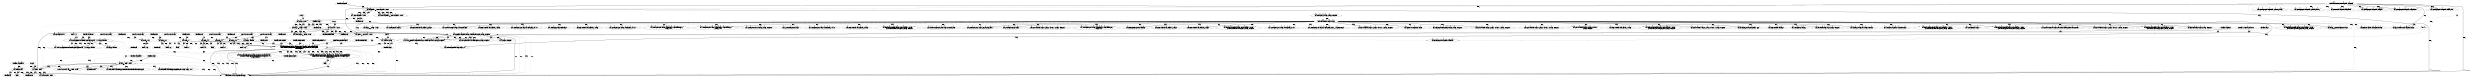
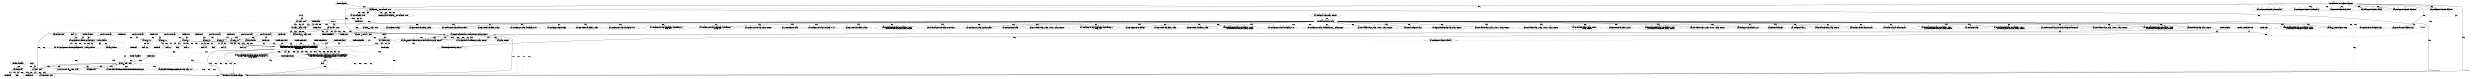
  digraph {
    edge [style=dotted]
    n1 [label="(Call,TIFFClose(tiff))"]
    n2 [label="(Identifier,tiff)"]
    n3 [label="(MethodReturn,static MagickBooleanType)"]
    n4 [label="(Block,)"]
    n5 [label="(Call,tiff == (TIFF *) NULL)"]
    n6 [label="(Call,(TIFF *) NULL)"]
    n7 [label="(ControlStructure,if (tiff == (TIFF *) NULL))"]
    n8 [label="(Call,TIFFClose(tiff))"]
    n9 [label="(Call,TIFFSetField(tiff,TIFFTAG_SUBFILETYPE,FILETYPE_REDUCEDIMAGE))"]
    n10 [label="(Call,TIFFSetField(tiff,TIFFTAG_IMAGELENGTH,(uint32) image->rows))"]
    n11 [label="(Identifier,NULL)"]
    n12 [label="(Call,(QuantumInfo *) NULL)"]
    n13 [label="(Call,tiff=TIFFClientOpen(image->filename,mode,(thandle_t) image,TIFFReadBlob,\n    TIFFWriteBlob,TIFFSeekBlob,TIFFCloseBlob,TIFFGetBlobSize,TIFFMapBlob,\n    TIFFUnmapBlob))"]
    n14 [label="(Call,TIFFClientOpen(image->filename,mode,(thandle_t) image,TIFFReadBlob,\n    TIFFWriteBlob,TIFFSeekBlob,TIFFCloseBlob,TIFFGetBlobSize,TIFFMapBlob,\n    TIFFUnmapBlob))"]
    n15 [label="(Block,)"]
    n16 [label="(Call,ThrowMagickException(&image->exception,GetMagickModule(),\n            CoderError,\"TIFF: negative image positions unsupported\",\"%s\",\n            image->filename))"]
    n17 [label="(Identifier,TIFFUnmapBlob)"]
    n18 [label="(Call,LogMagickEvent(TraceEvent,GetMagickModule(),\"%s\",image->filename))"]
    n19 [label="(Call,image->filename)"]
    n20 [label="(Call,(void) LogMagickEvent(TraceEvent,GetMagickModule(),\"%s\",image->filename))"]
    n21 [label="(Call,mode=\"wb8\")"]
    n22 [label="(Block,)"]
    n23 [label="(Literal,\"wb8\")"]
    n24 [label="(Call,mode=\"w8\")"]
    n25 [label="(Literal,\"w8\")"]
    n26 [label="(Call,mode=\"w\")"]
    n27 [label="(Block,)"]
    n28 [label="(Literal,\"w\")"]
    n29 [label="(Call,mode=\"wb\")"]
    n30 [label="(Literal,\"wb\")"]
    n31 [label="(Call,mode=\"wl\")"]
    n32 [label="(Literal,\"wl\")"]
    n33 [label="(Call,mode=\"wl8\")"]
    n34 [label="(Literal,\"wl8\")"]
    n35 [label="(Call,(thandle_t) image)"]
    n36 [label="(Call,DeleteImageProfile(image,\"tiff:37724\"))"]
    n37 [label="(Identifier,image)"]
    n38 [label="(Call,OpenBlob(image_info,image,WriteBinaryBlobMode,&image->exception))"]
    n39 [label="(Call,status=OpenBlob(image_info,image,WriteBinaryBlobMode,&image->exception))"]
    n40 [label="(Call,SetMagickThreadValue(tiff_exception,&image->exception))"]
    n41 [label="(Call,GetImageOption(image_info,\"tiff:endian\"))"]
    n42 [label="(Call,&image->exception)"]
    n43 [label="(Call,image_info != (const ImageInfo *) NULL)"]
    n44 [label="(Call,(const ImageInfo *) NULL)"]
-   n45 [label="(Call,assert(image_info != (const ImageInfo *) NULL))"]
+   n45 [label="(SetImageGray,assert(image_info != (const ImageInfo *) NULL))"]
    n46 [label="(Call,(Image *) NULL)"]
    n47 [label="(Identifier,NULL)"]
    n48 [label="(MethodParameterIn,const ImageInfo *image_info)"]
    n49 [label="(Call,GetImageOption(image_info,\"quantum:polarity\"))"]
    n50 [label="(Call,GetImageOption(image_info,\"quantum:polarity\"))"]
    n51 [label="(Call,GetTIFFInfo(image_info,tiff,&tiff_info))"]
    n52 [label="(Call,GetImageOption(image_info,\"tiff:alpha\"))"]
    n53 [label="(Call,TIFFSetProperties(tiff,image_info,image))"]
    n54 [label="(Call,GetImageOption(image_info,\"tiff:predictor\"))"]
    n55 [label="(Call,AcquireQuantumInfo(image_info,image))"]
    n56 [label="(Call,GetImageOption(image_info,\"tiff:fill-order\"))"]
    1000117
    n58 [label="(Call,image != (Image *) NULL)"]
    n59 [label="(Call,(const char *) NULL)"]
    n60 [label="(Identifier,NULL)"]
    n61 [label="(Call,assert(image != (Image *) NULL))"]
    n62 [label="(MethodParameterIn,Image *image)"]
    n63 [label="(Call,ExportQuantumPixels(image,(const CacheView *) NULL,\n                quantum_info,quantum_type,pixels,&image->exception))"]
    n64 [label="(Call,image=SyncNextImageInList(image))"]
    n65 [label="(Call,image == (Image *) NULL)"]
    n66 [label="(Call,SetImageDepth(image,8))"]
    n67 [label="(Call,TIFFWritePixels(tiff,&tiff_info,y,3,image))"]
    n68 [label="(Call,SetQuantumDepth(image,quantum_info,depth))"]
    n69 [label="(Call,TIFFWritePixels(tiff,&tiff_info,y,0,image))"]
    n70 [label="(Call,SetImageProgress(image,SaveImageTag,200,400))"]
    n71 [label="(Call,SetImageType(image,BilevelType))"]
    n72 [label="(Call,TIFFWritePixels(tiff,&tiff_info,y,1,image))"]
    n73 [label="(Call,SetImageProgress(image,SaveImageTag,400,400))"]
    n74 [label="(Call,SetImageProgress(image,SaveImageTag,(MagickOffsetType) y,\n                image->rows))"]
    n75 [label="(Call,SetImageProgress(image,SaveImageTag,(MagickOffsetType)\n                    y,image->rows))"]
    n76 [label="(Call,SetImageMonochrome(image,&image->exception))"]
    n77 [label="(Call,SyncNextImageInList(image))"]
    n78 [label="(Call,SetImageProgress(image,SaveImageTag,100,400))"]
    n79 [label="(Call,TIFFWritePixels(tiff,&tiff_info,y,0,image))"]
    n80 [label="(Call,ExportQuantumPixels(image,(const CacheView *) NULL,\n                quantum_info,RedQuantum,pixels,&image->exception))"]
    n81 [label="(Call,TransformImageColorspace(image,CMYKColorspace))"]
    n82 [label="(Call,GetImageProperty(image,\"jpeg:sampling-factor\"))"]
    n83 [label="(Call,GetImageListLength(image))"]
    n84 [label="(Call,GetVirtualPixels(image,0,y,image->columns,1,&image->exception))"]
    n85 [label="(Call,SetImageProgress(image,SaveImageTag,(MagickOffsetType) y,\n                image->rows))"]
    n86 [label="(Call,TIFFSetEXIFProperties(tiff,image))"]
    n87 [label="(Call,TIFFWritePixels(tiff,&tiff_info,y,0,image))"]
    n88 [label="(Call,TIFFWritePixels(tiff,&tiff_info,y,2,image))"]
    n89 [label="(Call,ExportQuantumPixels(image,(const CacheView *) NULL,\n                quantum_info,BlueQuantum,pixels,&image->exception))"]
    n90 [label="(Call,SetImageProgress(image,SaveImageTag,300,400))"]
    n91 [label="(Call,SetImageProgress(image,SaveImagesTag,scene++,imageListLength))"]
    n92 [label="(Call,GetVirtualPixels(image,0,y,image->columns,1,&image->exception))"]
    n93 [label="(Call,GetPreviousImageInList(image))"]
    n94 [label="(Call,IsHighDynamicRangeImage(image,&image->exception))"]
    n95 [label="(Call,GetVirtualPixels(image,0,y,image->columns,1,&image->exception))"]
    n96 [label="(Call,GetVirtualPixels(image,0,y,image->columns,1,&image->exception))"]
    n97 [label="(Call,GetVirtualPixels(image,0,y,image->columns,1,\n                  &image->exception))"]
    n98 [label="(Call,TIFFWritePixels(tiff,&tiff_info,y,0,image))"]
    n99 [label="(Call,ExportQuantumPixels(image,(const CacheView *) NULL,\n            quantum_info,quantum_type,pixels,&image->exception))"]
    n100 [label="(Call,GetVirtualPixels(image,0,y,image->columns,1,&image->exception))"]
    n101 [label="(Call,SetImageType(image,image_info->type))"]
    n102 [label="(Call,TIFFSetProfiles(tiff,image))"]
    n103 [label="(Call,SetImageDepth(image,8))"]
    n104 [label="(Call,DecodeLabImage(image,&image->exception))"]
    n105 [label="(Call,SetImageStorageClass(image,DirectClass))"]
    n106 [label="(Call,SetImageStorageClass(image,DirectClass))"]
    n107 [label="(Call,ExportQuantumPixels(image,(const CacheView *) NULL,\n                quantum_info,GreenQuantum,pixels,&image->exception))"]
    n108 [label="(Call,SetImageDepth(image,1))"]
    n109 [label="(Call,ExportQuantumPixels(image,(const CacheView *) NULL,\n                  quantum_info,AlphaQuantum,pixels,&image->exception))"]
    n110 [label="(Call,SetQuantumFormat(image,quantum_info,FloatingPointQuantumFormat))"]
    n111 [label="(Call,GetVirtualPixels(image,0,y,image->columns,1,&image->exception))"]
    n112 [label="(Call,ExportQuantumPixels(image,(const CacheView *) NULL,\n            quantum_info,quantum_type,pixels,&image->exception))"]
    n113 [label="(Call,EncodeLabImage(image,&image->exception))"]
    n114 [label="(Call,SetImageGray(image,&image->exception))"]
    n115 [label="(Identifier,NULL)"]
    n116 [label="(Call,option != (const char *) NULL)"]
    n117 [label="(Call,GetMagickModule())"]
    n118 [label="(Identifier,mode)"]
    n119 [label="(Identifier,mode)"]
    n120 [label="(Identifier,TIFFCloseBlob)"]
    n121 [label="(ControlStructure,break;)"]
    n122 [label="(ControlStructure,break;)"]
    n123 [label="(ControlStructure,break;)"]
    n124 [label="(Identifier,image)"]
    n125 [label="(ControlStructure,break;)"]
    n126 [label="(Identifier,mode)"]
    n127 [label="(Identifier,TIFFGetBlobSize)"]
    n128 [label="(ControlStructure,break;)"]
    n129 [label="(Identifier,tiff)"]
    n130 [label="(Identifier,MagickFalse)"]
    n131 [label="(Identifier,image_info)"]
    n132 [label="(Identifier,image)"]
    n133 [label="(Identifier,tiff)"]
    n134 [label="(Literal,\"%s\")"]
    n135 [label="(Identifier,mode)"]
    n136 [label="(Identifier,WriteBinaryBlobMode)"]
-   n137 [label="(TIFFClientOpen,TIFFMapBlob)"]
+   n137 [label="(Identifier,TIFFMapBlob)"]
    n138 [label="(Identifier,TIFFSeekBlob)"]
    n139 [label="(ControlStructure,break;)"]
    n140 [label="(Identifier,image_info)"]
    n141 [label="(Identifier,mode)"]
    n142 [label="(Identifier,mode)"]
    n143 [label="(Identifier,MagickFalse)"]
    n144 [label="(Call,image->filename)"]
    n145 [label="(Identifier,mode)"]
    n146 [label="(Identifier,TIFFWriteBlob)"]
    n147 [label="(Identifier,TraceEvent)"]
    n148 [label="(Identifier,image)"]
    n149 [label="(Identifier,TIFFReadBlob)"]
    1000291
    1000157
    1000304
    1000216
    n1 -> n2 [label="CFG: " style=dashed]
    n1 -> n3 [label="DDG: " style=dashed]
    n1 -> n3 [label="DDG: " style=bold]
    n1 -> n4 [label="AST: "]
    n2 -> n1 [label="AST: "]
    n5 -> n1 [label="DDG: " style=dashed]
    n5 -> n3 [label="DDG: "]
    n5 -> n3 [label="DDG: "]
    n5 -> n3 [label="DDG: "]
    n5 -> n6 [label="CFG: " style=bold]
    n5 -> n7 [label="AST: " style=bold]
    n5 -> n8 [label="DDG: " style=bold]
    n5 -> n9 [label="DDG: " style=dashed]
    n5 -> n10 [label="DDG: " style=dashed]
    n6 -> n3 [label="DDG: "]
    n6 -> n5 [label="AST: " style=dashed]
    n6 -> n5 [label="DDG: " style=bold]
    n6 -> n11 [label="CFG: " style=bold]
    n6 -> n12 [label="DDG: " style=dashed]
    n11 -> n6 [label="AST: " style=dashed]
    n13 -> n3 [label="DDG: " style=bold]
    n13 -> n5 [label="DDG: " style=dashed]
    n13 -> n14 [label="CFG: " style=dashed]
    n13 -> n15 [label="AST: " style=bold]
    n14 -> n3 [label="DDG: " style=dashed]
    n14 -> n3 [label="DDG: "]
    n14 -> n3 [label="DDG: " style=dashed]
    n14 -> n3 [label="DDG: " style=dashed]
    n14 -> n3 [label="DDG: " style=bold]
    n14 -> n3 [label="DDG: " style=dashed]
    n14 -> n3 [label="DDG: " style=dashed]
    n14 -> n3 [label="DDG: " style=dashed]
    n14 -> n3 [label="DDG: "]
    n14 -> n3 [label="DDG: " style=bold]
    n14 -> n13 [label="AST: " style=dashed]
    n14 -> n13 [label="DDG: " style=bold]
    n14 -> n13 [label="DDG: "]
    n14 -> n13 [label="DDG: "]
    n14 -> n13 [label="DDG: "]
    n14 -> n13 [label="DDG: " style=bold]
    n14 -> n13 [label="DDG: "]
    n14 -> n13 [label="DDG: " style=dashed]
    n14 -> n13 [label="DDG: "]
    n14 -> n13 [label="DDG: " style=bold]
    n14 -> n13 [label="DDG: " style=dashed]
    n14 -> n16 [label="DDG: " style=bold]
    n14 -> n17 [label="CFG: " style=dashed]
    n17 -> n14 [label="AST: "]
    n18 -> n3 [label="DDG: "]
    n18 -> n3 [label="DDG: " style=dashed]
    n18 -> n3 [label="DDG: "]
    n18 -> n14 [label="DDG: "]
    n18 -> n19 [label="CFG: "]
    n18 -> n20 [label="AST: "]
    n18 -> n20 [label="DDG: " style=bold]
    n18 -> n20 [label="DDG: "]
    n18 -> n20 [label="DDG: " style=dashed]
    n18 -> n20 [label="DDG: "]
    n19 -> n18 [label="AST: " style=bold]
    n20 -> n18 [label="CFG: " style=bold]
    n21 -> n14 [label="DDG: "]
    n21 -> n22 [label="AST: "]
    n21 -> n23 [label="CFG: "]
    n23 -> n21 [label="AST: " style=dashed]
    n24 -> n14 [label="DDG: "]
    n24 -> n22 [label="AST: "]
    n24 -> n25 [label="CFG: " style=dashed]
    n25 -> n24 [label="AST: " style=bold]
    n26 -> n14 [label="DDG: " style=bold]
    n26 -> n27 [label="AST: " style=dashed]
    n26 -> n28 [label="CFG: " style=dashed]
    n28 -> n26 [label="AST: " style=bold]
    n29 -> n14 [label="DDG: " style=bold]
    n29 -> n27 [label="AST: "]
    n29 -> n30 [label="CFG: " style=bold]
    n30 -> n29 [label="AST: " style=bold]
    n31 -> n14 [label="DDG: "]
    n31 -> n27 [label="AST: "]
    n31 -> n32 [label="CFG: " style=dashed]
    n32 -> n31 [label="AST: "]
    n33 -> n14 [label="DDG: " style=dashed]
    n33 -> n22 [label="AST: " style=dashed]
    n33 -> n34 [label="CFG: " style=bold]
    n34 -> n33 [label="AST: "]
    n35 -> n3 [label="DDG: " style=dashed]
    n35 -> n14 [label="AST: " style=bold]
    n35 -> n14 [label="DDG: "]
    n35 -> n36 [label="DDG: " style=dashed]
    n35 -> n37 [label="CFG: "]
    n37 -> n35 [label="AST: " style=dashed]
    n38 -> n3 [label="DDG: " style=dashed]
    n38 -> n3 [label="DDG: " style=dashed]
    n38 -> n3 [label="DDG: "]
    n38 -> n3 [label="DDG: " style=bold]
    n38 -> n35 [label="DDG: "]
    n38 -> n39 [label="AST: " style=bold]
    n38 -> n39 [label="DDG: " style=dashed]
    n38 -> n39 [label="DDG: " style=dashed]
    n38 -> n39 [label="DDG: "]
    n38 -> n39 [label="DDG: " style=bold]
    n38 -> n40 [label="DDG: " style=bold]
    n38 -> n41 [label="DDG: "]
    n38 -> n42 [label="CFG: " style=bold]
    n39 -> n38 [label="CFG: " style=bold]
    n42 -> n38 [label="AST: " style=dashed]
    n43 -> n3 [label="DDG: " style=bold]
    n43 -> n38 [label="DDG: "]
    n43 -> n44 [label="CFG: " style=bold]
    n43 -> n45 [label="AST: " style=bold]
    n43 -> n45 [label="DDG: "]
    n43 -> n45 [label="DDG: " style=bold]
    n44 -> n43 [label="AST: " style=bold]
    n44 -> n43 [label="DDG: "]
    n44 -> n46 [label="DDG: " style=bold]
    n44 -> n47 [label="CFG: " style=bold]
    n45 -> n43 [label="CFG: " style=dashed]
    n46 -> n3 [label="DDG: "]
    n46 -> n58 [label="AST: " style=bold]
    n46 -> n58 [label="DDG: " style=bold]
    n46 -> n59 [label="DDG: "]
    n46 -> n60 [label="CFG: "]
    n47 -> n44 [label="AST: "]
    n48 -> n3 [label="DDG: " style=bold]
    n48 -> n38 [label="DDG: " style=bold]
    n48 -> n41 [label="DDG: " style=dashed]
    n48 -> n43 [label="DDG: " style=dashed]
    n48 -> n49 [label="DDG: "]
    n48 -> n50 [label="DDG: "]
    n48 -> n51 [label="DDG: " style=dashed]
    n48 -> n52 [label="DDG: " style=bold]
    n48 -> n53 [label="DDG: " style=dashed]
    n48 -> n54 [label="DDG: " style=bold]
    n48 -> n55 [label="DDG: " style=bold]
    n48 -> n56 [label="DDG: " style=bold]
    n48 -> 1000117 [label="AST: " style=dashed]
    n58 -> n3 [label="DDG: "]
    n58 -> n38 [label="DDG: " style=bold]
    n58 -> n46 [label="CFG: " style=bold]
    n58 -> n61 [label="AST: "]
    n58 -> n61 [label="DDG: " style=dashed]
    n58 -> n61 [label="DDG: " style=dashed]
    n59 -> n6 [label="DDG: " style=bold]
    n59 -> n115 [label="CFG: " style=bold]
    n59 -> n116 [label="AST: "]
    n59 -> n116 [label="DDG: "]
    n60 -> n46 [label="AST: " style=dashed]
    n61 -> n58 [label="CFG: " style=dashed]
    n62 -> n3 [label="DDG: " style=dashed]
    n62 -> n35 [label="DDG: "]
    n62 -> n36 [label="DDG: " style=bold]
    n62 -> n38 [label="DDG: " style=bold]
    n62 -> n53 [label="DDG: "]
    n62 -> n55 [label="DDG: "]
    n62 -> 1000117 [label="AST: " style=dashed]
    n62 -> n58 [label="DDG: " style=bold]
    n62 -> n63 [label="DDG: " style=dashed]
    n62 -> n64 [label="DDG: " style=bold]
    n62 -> n65 [label="DDG: "]
    n62 -> n66 [label="DDG: " style=bold]
    n62 -> n67 [label="DDG: "]
    n62 -> n68 [label="DDG: " style=bold]
    n62 -> n69 [label="DDG: " style=dashed]
    n62 -> n70 [label="DDG: " style=dashed]
    n62 -> n71 [label="DDG: " style=dashed]
    n62 -> n72 [label="DDG: " style=dashed]
    n62 -> n73 [label="DDG: " style=dashed]
    n62 -> n74 [label="DDG: "]
    n62 -> n75 [label="DDG: " style=bold]
    n62 -> n76 [label="DDG: " style=dashed]
    n62 -> n77 [label="DDG: " style=dashed]
    n62 -> n78 [label="DDG: " style=dashed]
    n62 -> n79 [label="DDG: "]
    n62 -> n80 [label="DDG: " style=dashed]
    n62 -> n81 [label="DDG: " style=dashed]
    n62 -> n82 [label="DDG: " style=bold]
    n62 -> n83 [label="DDG: " style=bold]
    n62 -> n84 [label="DDG: " style=dashed]
    n62 -> n85 [label="DDG: " style=dashed]
    n62 -> n86 [label="DDG: " style=bold]
    n62 -> n87 [label="DDG: "]
    n62 -> n88 [label="DDG: " style=bold]
    n62 -> n89 [label="DDG: "]
    n62 -> n90 [label="DDG: "]
    n62 -> n91 [label="DDG: "]
    n62 -> n92 [label="DDG: " style=bold]
    n62 -> n93 [label="DDG: " style=bold]
    n62 -> n94 [label="DDG: " style=dashed]
    n62 -> n95 [label="DDG: " style=bold]
    n62 -> n96 [label="DDG: "]
    n62 -> n97 [label="DDG: " style=dashed]
    n62 -> n98 [label="DDG: "]
    n62 -> n99 [label="DDG: " style=dashed]
    n62 -> n100 [label="DDG: " style=bold]
    n62 -> n101 [label="CFG: " style=bold]
    n62 -> n102 [label="DDG: "]
    n62 -> n103 [label="DDG: "]
    n62 -> n104 [label="DDG: " style=bold]
    n62 -> n105 [label="DDG: " style=bold]
    n62 -> n106 [label="DDG: "]
    n62 -> n107 [label="DDG: "]
    n62 -> n108 [label="DDG: " style=dashed]
    n62 -> n109 [label="DDG: " style=bold]
    n62 -> n110 [label="DDG: "]
    n62 -> n111 [label="DDG: " style=bold]
    n62 -> n112 [label="DDG: " style=bold]
    n62 -> n113 [label="DDG: " style=bold]
    n114 -> n62 [label="DDG: " style=dashed]
    n115 -> n59 [label="AST: "]
    n116 -> n59 [label="CFG: " style=dashed]
    n117 -> n18 [label="AST: "]
    n118 -> n31 [label="AST: "]
    n119 -> n29 [label="AST: " style=dashed]
    n120 -> n14 [label="AST: " style=dashed]
    n121 -> n31 [label="CFG: " style=bold]
    n122 -> n33 [label="CFG: " style=bold]
    n123 -> n24 [label="CFG: " style=dashed]
    n124 -> n58 [label="AST: " style=bold]
    n125 -> n29 [label="CFG: "]
    n126 -> n24 [label="AST: " style=dashed]
    n127 -> n14 [label="AST: "]
    n128 -> n21 [label="CFG: " style=dashed]
    n129 -> n5 [label="AST: " style=dashed]
    n129 -> n13 [label="CFG: " style=dashed]
    n130 -> n1 [label="CFG: " style=bold]
    n131 -> n38 [label="AST: " style=bold]
    n132 -> n5 [label="CFG: " style=bold]
    n133 -> n13 [label="AST: "]
    n134 -> n18 [label="AST: "]
    n135 -> n21 [label="AST: " style=dashed]
    n136 -> n38 [label="AST: "]
    n137 -> n14 [label="AST: " style=bold]
    n138 -> n14 [label="AST: " style=dashed]
    n139 -> n26 [label="CFG: "]
    n140 -> n43 [label="AST: " style=bold]
    n141 -> n33 [label="AST: "]
    n142 -> n26 [label="AST: " style=dashed]
    n143 -> n5 [label="CFG: "]
    n144 -> n14 [label="AST: " style=bold]
    n145 -> n14 [label="AST: "]
    n146 -> n14 [label="AST: " style=bold]
    n147 -> n18 [label="AST: " style=bold]
    n148 -> n38 [label="AST: " style=dashed]
    n149 -> n14 [label="AST: "]
    n149 -> n35 [label="CFG: " style=dashed]
    1000291 -> n35 [label="AST: "]
    1000157 -> n46 [label="AST: "]
    1000304 -> n6 [label="AST: "]
    1000216 -> n59 [label="AST: "]
  }
